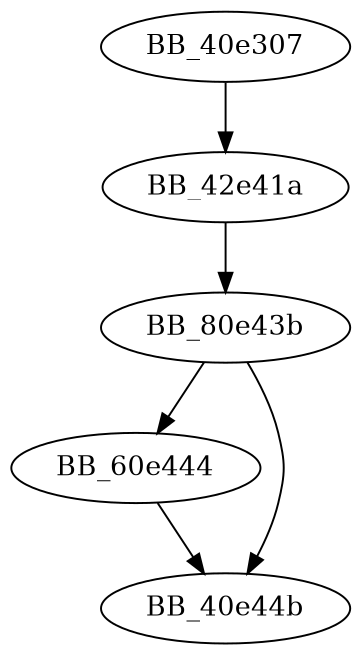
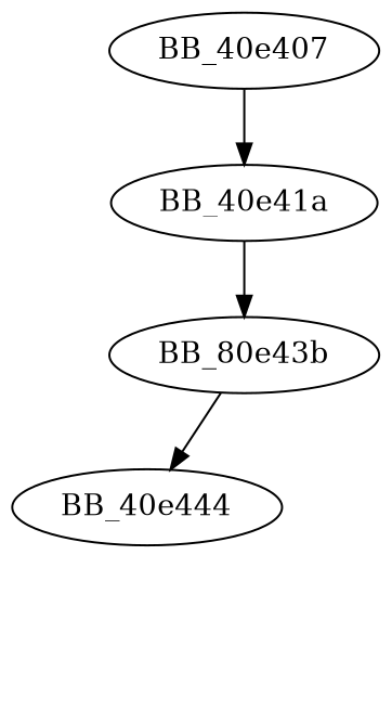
  digraph {
-   BB_40e407 [label=BB_40e307]
-   BB_40e41a [label=BB_42e41a]
+   BB_40e407
+   BB_40e41a
    n3 [label=BB_80e43b]
-   BB_40e444 [label=BB_60e444]
-   BB_40e44b
+   BB_40e444
    BB_40e407 -> BB_40e41a
    BB_40e41a -> n3
    n3 -> BB_40e444
-   n3 -> BB_40e44b
-   BB_40e444 -> BB_40e44b
  }
